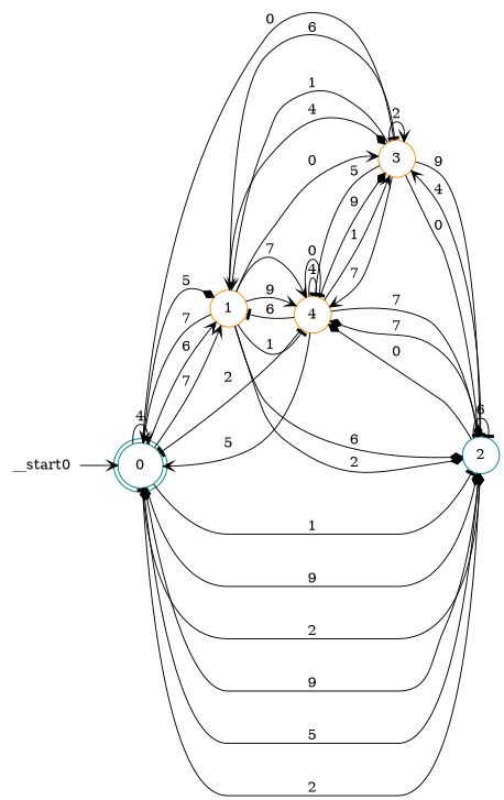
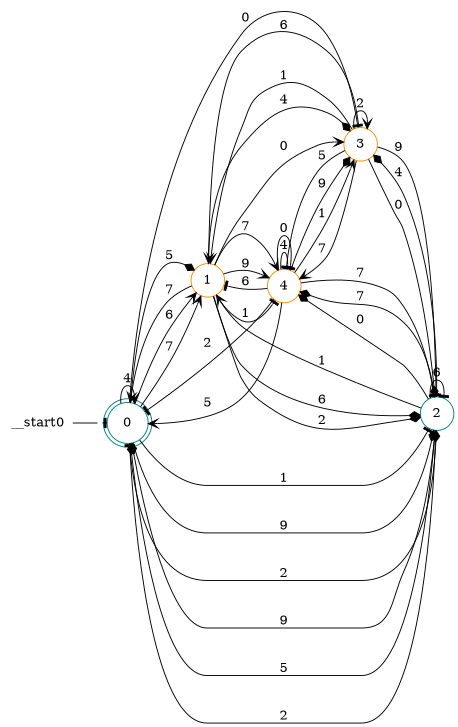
  digraph {
    rankdir=LR
    node [color=teal shape=circle]
    edge [arrowhead=vee]
    n1 [label=0 shape=doublecircle]
    n2 [color=darkorange label=1]
    n3 [label=2]
    n4 [color=darkorange label=3]
    n5 [color=darkorange label=4]
    __start0 [height=0 shape=none width=0]
    n1 -> n1 [label=4]
    n1 -> n2 [label=6]
    n1 -> n2 [label=7]
    n1 -> n2 [arrowhead=diamond label=5]
    n1 -> n3 [arrowhead=tee label=1]
    n1 -> n3 [arrowhead=diamond label=9]
    n1 -> n3 [arrowhead=diamond label=2]
    n1 -> n4 [arrowhead=tee label=0]
    n2 -> n1 [label=7]
    n2 -> n3 [arrowhead=diamond label=6]
    n2 -> n3 [arrowhead=diamond label=2]
    n2 -> n4 [arrowhead=diamond label=4]
    n2 -> n4 [label=0]
    n2 -> n5 [arrowhead=tee label=1]
    n2 -> n5 [label=7]
    n2 -> n5 [label=9]
    n3 -> n1 [arrowhead=diamond label=9]
    n3 -> n1 [arrowhead=diamond label=5]
    n3 -> n1 [arrowhead=tee label=2]
+   n3 -> n2 [label=1]
    n3 -> n3 [arrowhead=tee label=6]
-   n3 -> n4 [label=4]
+   n3 -> n4 [arrowhead=diamond label=4]
    n3 -> n5 [arrowhead=diamond label=7]
    n3 -> n5 [arrowhead=diamond label=0]
    n4 -> n2 [label=6]
    n4 -> n2 [label=1]
    n4 -> n3 [arrowhead=diamond label=0]
    n4 -> n3 [arrowhead=tee label=9]
    n4 -> n4 [label=2]
    n4 -> n5 [label=7]
    n4 -> n5 [arrowhead=tee label=5]
    n5 -> n1 [label=5]
    n5 -> n1 [arrowhead=tee label=2]
    n5 -> n2 [arrowhead=tee label=6]
    n5 -> n3 [arrowhead=tee label=7]
    n5 -> n4 [label=1]
    n5 -> n4 [arrowhead=diamond label=9]
    n5 -> n5 [arrowhead=tee label=4]
    n5 -> n5 [arrowhead=tee label=0]
-   __start0 -> n1
+   __start0 -> n1 [arrowhead=tee]
  }
